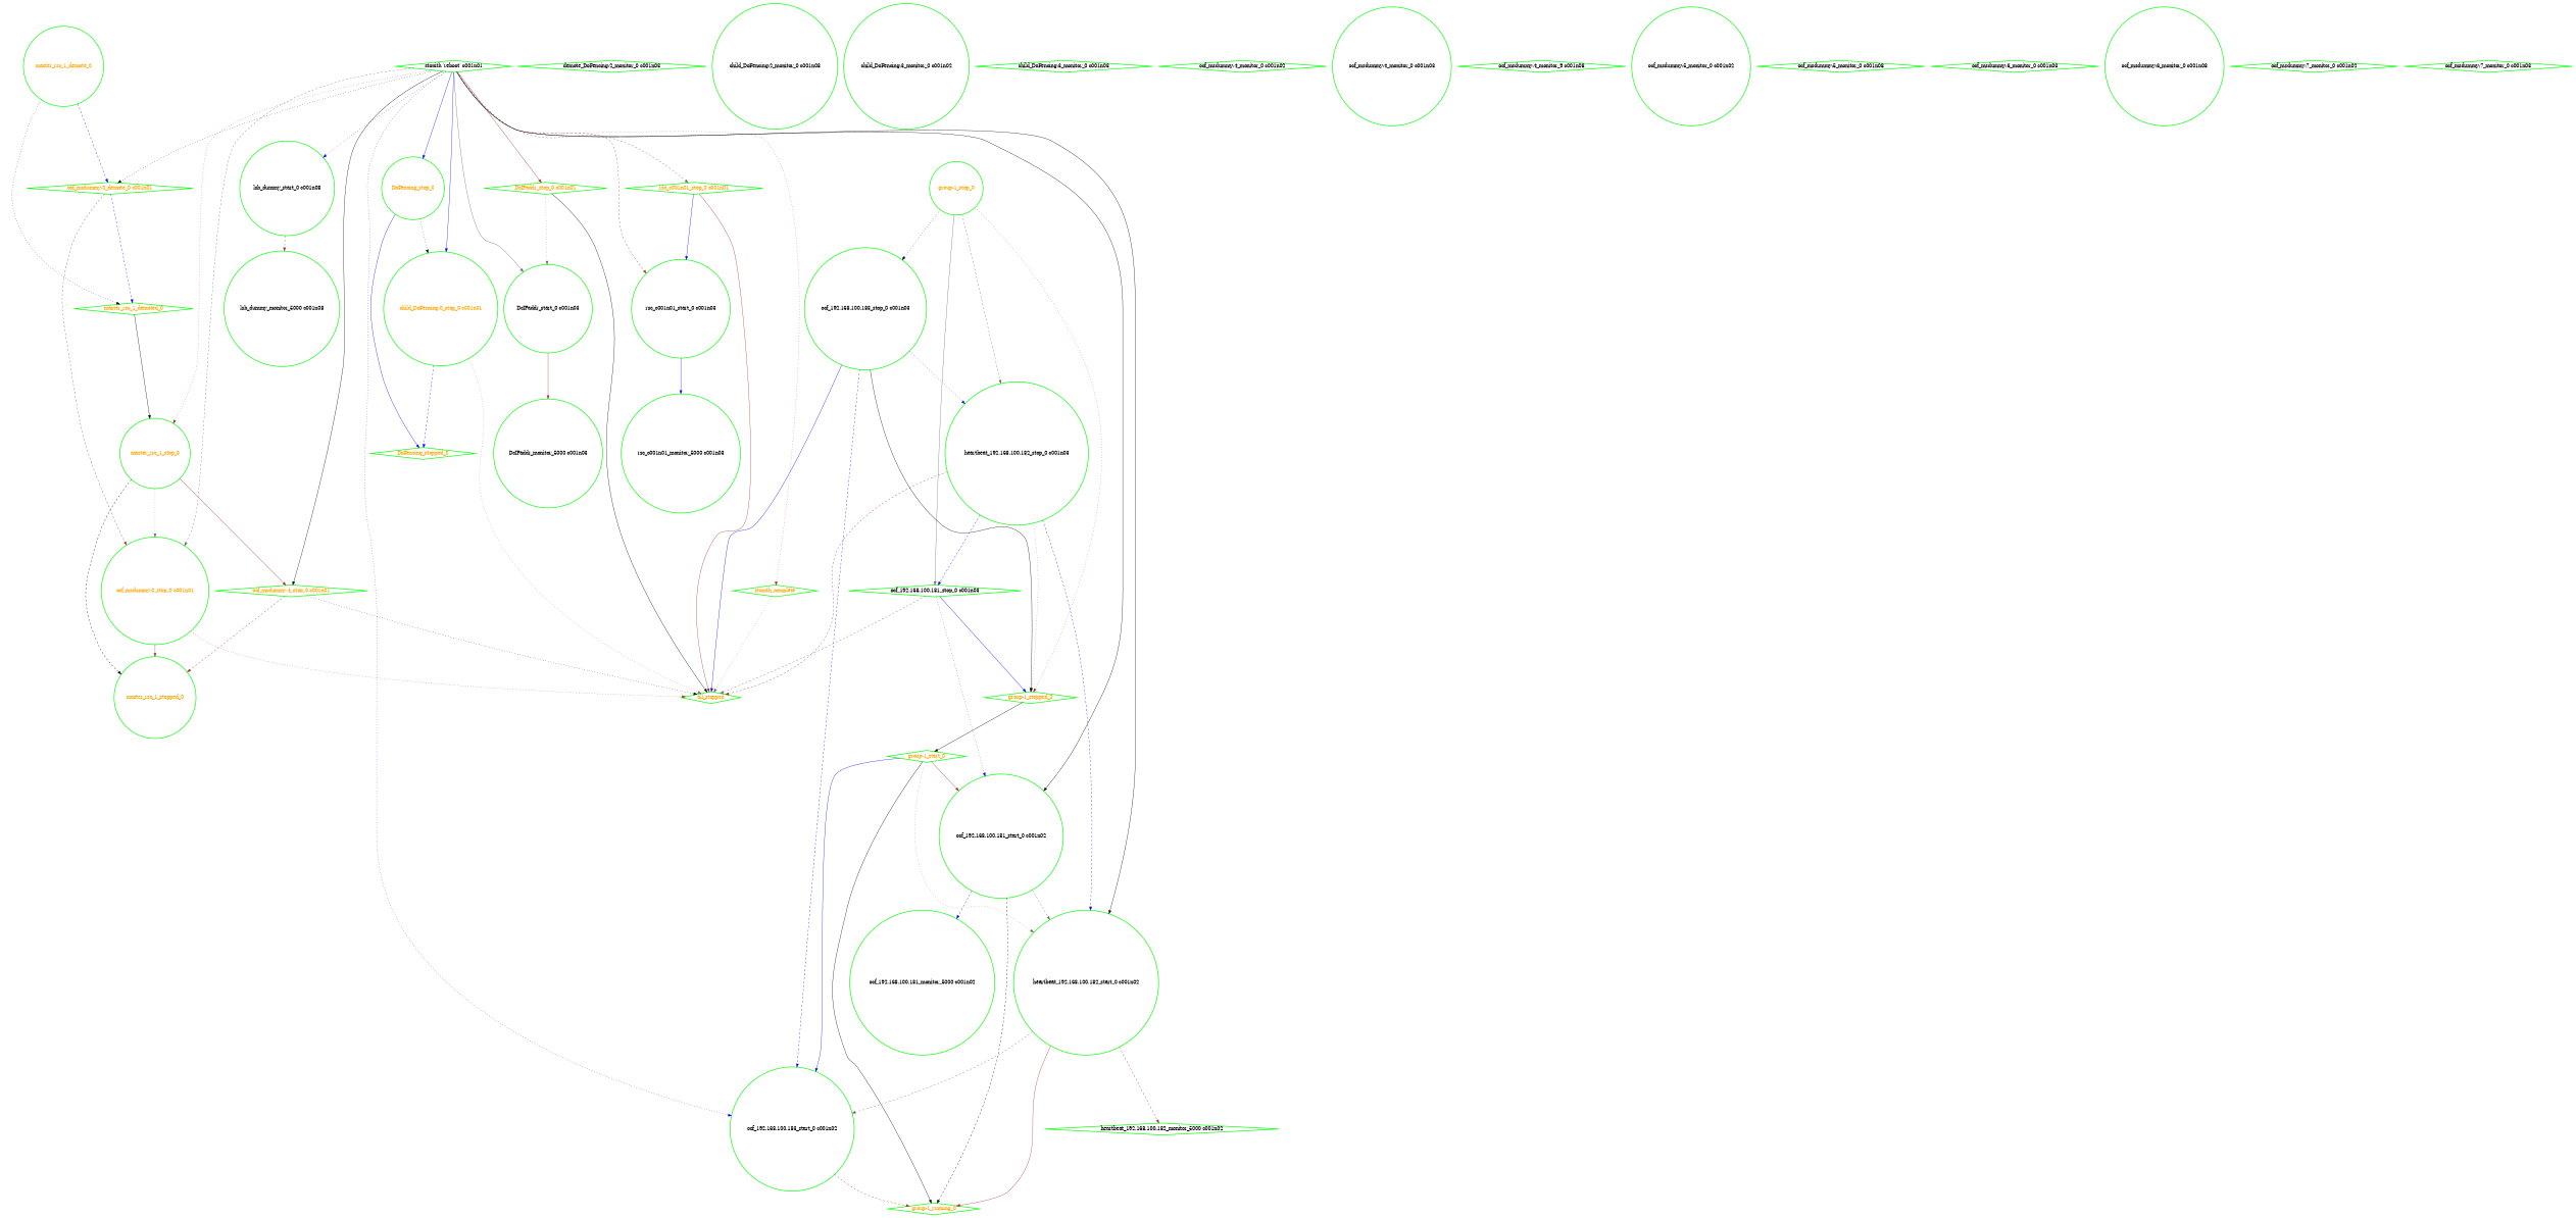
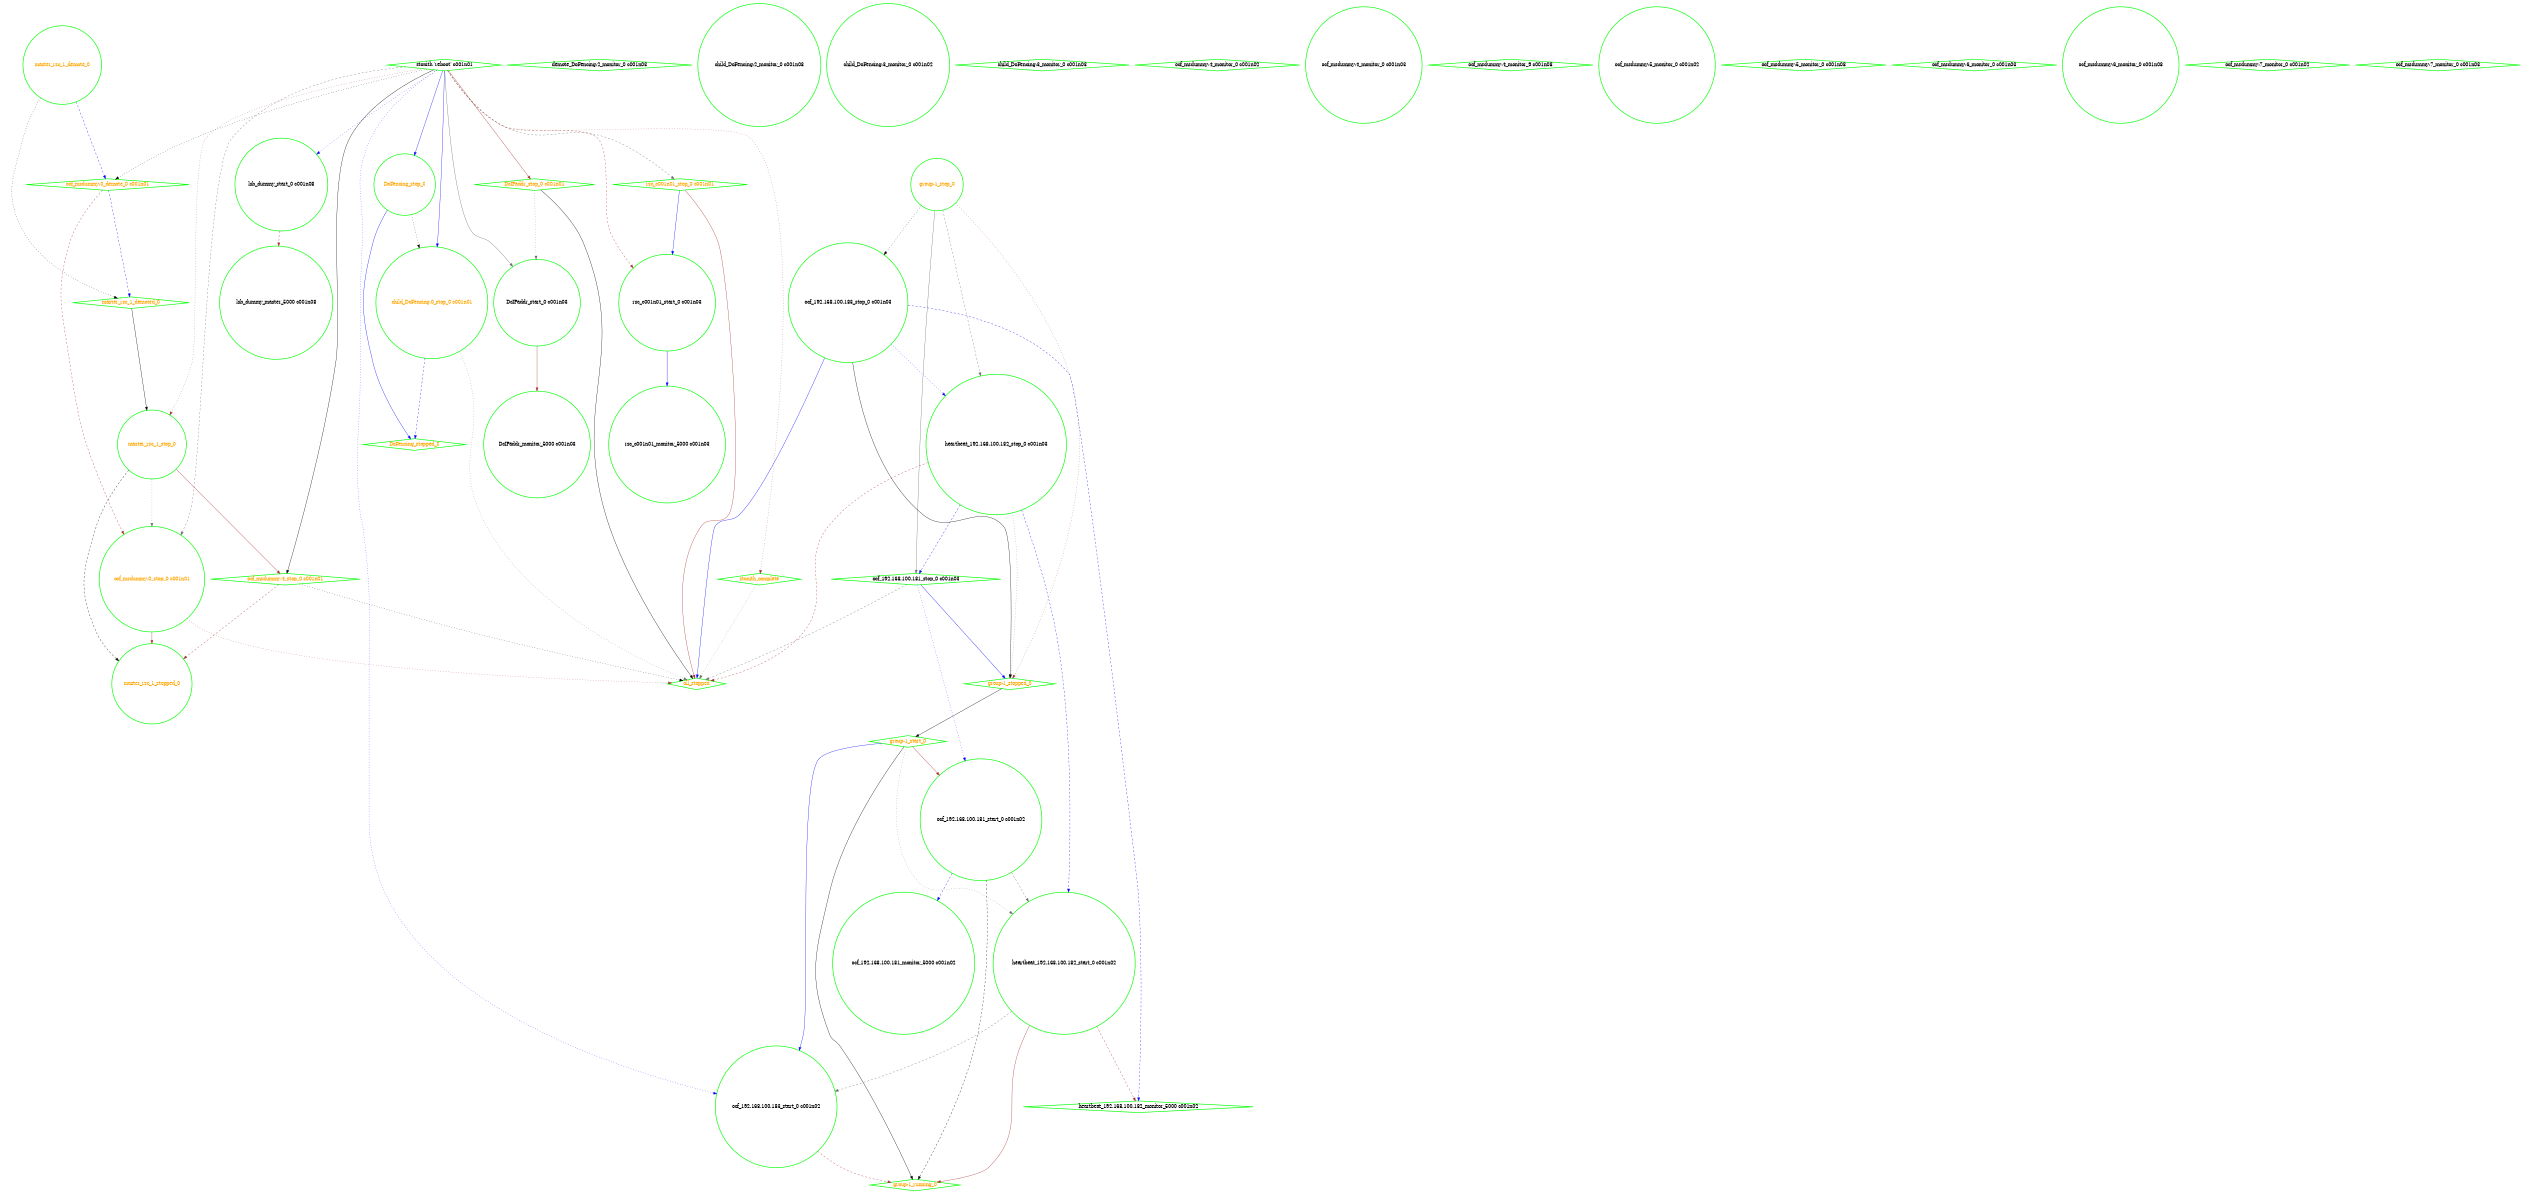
  digraph {
    node [color=green fontcolor=black shape=circle style=bold]
    edge [color=blue style=solid]
    "DcIPaddr_start_0 c001n03"
    "DcIPaddr_monitor_5000 c001n03"
    "DcIPaddr_stop_0 c001n01" [fontcolor=orange shape=diamond]
    all_stopped [fontcolor=orange shape=diamond]
    DoFencing_stop_0 [fontcolor=orange]
    DoFencing_stopped_0 [fontcolor=orange shape=diamond]
    "child_DoFencing:0_stop_0 c001n01" [fontcolor=orange]
    n8 [label="demote_DoFencing:2_monitor_0 c001n03" shape=diamond]
    "child_DoFencing:2_monitor_0 c001n08"
    "child_DoFencing:3_monitor_0 c001n02"
    "child_DoFencing:3_monitor_0 c001n03" [shape=diamond]
    "group-1_running_0" [fontcolor=orange shape=diamond]
    "group-1_start_0" [fontcolor=orange shape=diamond]
    "heartbeat_192.168.100.182_start_0 c001n02"
    "ocf_192.168.100.181_start_0 c001n02"
    "ocf_192.168.100.183_start_0 c001n02"
    "heartbeat_192.168.100.182_monitor_5000 c001n02" [shape=diamond]
    "ocf_192.168.100.181_monitor_5000 c001n02"
    "group-1_stop_0" [fontcolor=orange]
    "group-1_stopped_0" [fontcolor=orange shape=diamond]
    "heartbeat_192.168.100.182_stop_0 c001n03"
    "ocf_192.168.100.181_stop_0 c001n03" [shape=diamond]
    "ocf_192.168.100.183_stop_0 c001n03"
    "lsb_dummy_start_0 c001n08"
-   "lsb_dummy_monitor_5000 c001n08"
+   "lsb_dummy_monitor_5000 c001n08" [label="lsb_dummy_master_5000 c001n08"]
    master_rsc_1_demote_0 [fontcolor=orange]
    master_rsc_1_demoted_0 [fontcolor=orange shape=diamond]
    "ocf_msdummy:0_demote_0 c001n01" [fontcolor=orange shape=diamond]
    master_rsc_1_stop_0 [fontcolor=orange]
    "ocf_msdummy:0_stop_0 c001n01" [fontcolor=orange]
    master_rsc_1_stopped_0 [fontcolor=orange]
    "ocf_msdummy:4_stop_0 c001n01" [fontcolor=orange shape=diamond]
    "ocf_msdummy:4_monitor_0 c001n02" [shape=diamond]
    "ocf_msdummy:4_monitor_0 c001n03"
    n35 [label="ocf_msdummy:4_monitor_9 c001n08" shape=diamond]
    "ocf_msdummy:5_monitor_0 c001n02"
    "ocf_msdummy:5_monitor_0 c001n08" [shape=diamond]
    "ocf_msdummy:6_monitor_0 c001n03" [shape=diamond]
    "ocf_msdummy:6_monitor_0 c001n08"
    "ocf_msdummy:7_monitor_0 c001n02" [shape=diamond]
    "ocf_msdummy:7_monitor_0 c001n03" [shape=diamond]
    "rsc_c001n01_start_0 c001n03"
    "rsc_c001n01_monitor_5000 c001n03"
    "rsc_c001n01_stop_0 c001n01" [fontcolor=orange shape=diamond]
    "stonith 'reboot' c001n01" [shape=diamond]
    stonith_complete [fontcolor=orange shape=diamond]
    "DcIPaddr_start_0 c001n03" -> "DcIPaddr_monitor_5000 c001n03" [color=brown]
    "DcIPaddr_stop_0 c001n01" -> "DcIPaddr_start_0 c001n03" [color=gray40 style=dotted]
    "DcIPaddr_stop_0 c001n01" -> all_stopped [color=black]
    DoFencing_stop_0 -> DoFencing_stopped_0
    DoFencing_stop_0 -> "child_DoFencing:0_stop_0 c001n01" [color=black style=dotted]
    "child_DoFencing:0_stop_0 c001n01" -> all_stopped [color=gray40 style=dotted]
    "child_DoFencing:0_stop_0 c001n01" -> DoFencing_stopped_0 [style=dashed]
    "group-1_start_0" -> "group-1_running_0" [color=black]
    "group-1_start_0" -> "heartbeat_192.168.100.182_start_0 c001n02" [color=gray40 style=dotted]
    "group-1_start_0" -> "ocf_192.168.100.181_start_0 c001n02" [color=brown]
    "group-1_start_0" -> "ocf_192.168.100.183_start_0 c001n02"
    "heartbeat_192.168.100.182_start_0 c001n02" -> "group-1_running_0" [color=brown]
    "heartbeat_192.168.100.182_start_0 c001n02" -> "ocf_192.168.100.183_start_0 c001n02" [color=gray40 style=dashed]
    "heartbeat_192.168.100.182_start_0 c001n02" -> "heartbeat_192.168.100.182_monitor_5000 c001n02" [color=brown style=dashed]
    "ocf_192.168.100.181_start_0 c001n02" -> "group-1_running_0" [color=black style=dashed]
    "ocf_192.168.100.181_start_0 c001n02" -> "heartbeat_192.168.100.182_start_0 c001n02" [color=gray40 style=dashed]
    "ocf_192.168.100.181_start_0 c001n02" -> "ocf_192.168.100.181_monitor_5000 c001n02" [style=dashed]
    "ocf_192.168.100.183_start_0 c001n02" -> "group-1_running_0" [color=brown style=dashed]
    "group-1_stop_0" -> "group-1_stopped_0" [color=brown style=dotted]
    "group-1_stop_0" -> "heartbeat_192.168.100.182_stop_0 c001n03" [color=gray40 style=dashed]
    "group-1_stop_0" -> "ocf_192.168.100.181_stop_0 c001n03" [color=gray40]
    "group-1_stop_0" -> "ocf_192.168.100.183_stop_0 c001n03" [color=black style=dotted]
    "group-1_stopped_0" -> "group-1_start_0" [color=black]
    "heartbeat_192.168.100.182_stop_0 c001n03" -> all_stopped [color=brown style=dashed]
    "heartbeat_192.168.100.182_stop_0 c001n03" -> "heartbeat_192.168.100.182_start_0 c001n02" [style=dashed]
    "heartbeat_192.168.100.182_stop_0 c001n03" -> "group-1_stopped_0" [color=gray40 style=dotted]
    "heartbeat_192.168.100.182_stop_0 c001n03" -> "ocf_192.168.100.181_stop_0 c001n03" [style=dashed]
    "ocf_192.168.100.181_stop_0 c001n03" -> all_stopped [color=gray40 style=dashed]
    "ocf_192.168.100.181_stop_0 c001n03" -> "ocf_192.168.100.181_start_0 c001n02" [style=dotted]
    "ocf_192.168.100.181_stop_0 c001n03" -> "group-1_stopped_0"
    "ocf_192.168.100.183_stop_0 c001n03" -> all_stopped
-   "ocf_192.168.100.183_stop_0 c001n03" -> "ocf_192.168.100.183_start_0 c001n02" [style=dashed]
+   "ocf_192.168.100.183_stop_0 c001n03" -> "heartbeat_192.168.100.182_monitor_5000 c001n02" [style=dashed]
    "ocf_192.168.100.183_stop_0 c001n03" -> "group-1_stopped_0" [color=black]
    "ocf_192.168.100.183_stop_0 c001n03" -> "heartbeat_192.168.100.182_stop_0 c001n03" [style=dotted]
    "lsb_dummy_start_0 c001n08" -> "lsb_dummy_monitor_5000 c001n08" [color=brown style=dashed]
    master_rsc_1_demote_0 -> master_rsc_1_demoted_0 [color=black style=dotted]
    master_rsc_1_demote_0 -> "ocf_msdummy:0_demote_0 c001n01" [style=dashed]
    master_rsc_1_demoted_0 -> master_rsc_1_stop_0 [color=black]
    "ocf_msdummy:0_demote_0 c001n01" -> master_rsc_1_demoted_0 [style=dashed]
    "ocf_msdummy:0_demote_0 c001n01" -> "ocf_msdummy:0_stop_0 c001n01" [color=brown style=dashed]
    master_rsc_1_stop_0 -> "ocf_msdummy:0_stop_0 c001n01" [color=gray40 style=dotted]
    master_rsc_1_stop_0 -> master_rsc_1_stopped_0 [color=black style=dashed]
    master_rsc_1_stop_0 -> "ocf_msdummy:4_stop_0 c001n01" [color=brown]
    "ocf_msdummy:0_stop_0 c001n01" -> all_stopped [color=brown style=dotted]
    "ocf_msdummy:0_stop_0 c001n01" -> master_rsc_1_stopped_0 [color=brown]
    "ocf_msdummy:4_stop_0 c001n01" -> all_stopped [color=black style=dotted]
    "ocf_msdummy:4_stop_0 c001n01" -> master_rsc_1_stopped_0 [color=brown style=dashed]
    "rsc_c001n01_start_0 c001n03" -> "rsc_c001n01_monitor_5000 c001n03"
    "rsc_c001n01_stop_0 c001n01" -> all_stopped [color=brown]
    "rsc_c001n01_stop_0 c001n01" -> "rsc_c001n01_start_0 c001n03"
    "stonith 'reboot' c001n01" -> "DcIPaddr_start_0 c001n03" [color=gray40]
    "stonith 'reboot' c001n01" -> "DcIPaddr_stop_0 c001n01" [color=brown]
    "stonith 'reboot' c001n01" -> DoFencing_stop_0
    "stonith 'reboot' c001n01" -> "child_DoFencing:0_stop_0 c001n01"
-   "stonith 'reboot' c001n01" -> "heartbeat_192.168.100.182_start_0 c001n02" [color=black]
-   "stonith 'reboot' c001n01" -> "ocf_192.168.100.181_start_0 c001n02" [color=black]
    "stonith 'reboot' c001n01" -> "ocf_192.168.100.183_start_0 c001n02" [style=dotted]
    "stonith 'reboot' c001n01" -> "lsb_dummy_start_0 c001n08" [style=dotted]
    "stonith 'reboot' c001n01" -> "ocf_msdummy:0_demote_0 c001n01" [color=black style=dotted]
    "stonith 'reboot' c001n01" -> master_rsc_1_stop_0 [color=brown style=dotted]
    "stonith 'reboot' c001n01" -> "ocf_msdummy:0_stop_0 c001n01" [color=gray40 style=dashed]
    "stonith 'reboot' c001n01" -> "ocf_msdummy:4_stop_0 c001n01" [color=black]
    "stonith 'reboot' c001n01" -> "rsc_c001n01_start_0 c001n03" [color=brown style=dashed]
    "stonith 'reboot' c001n01" -> "rsc_c001n01_stop_0 c001n01" [color=gray40 style=dashed]
    "stonith 'reboot' c001n01" -> stonith_complete [color=brown style=dotted]
    stonith_complete -> all_stopped [color=gray40 style=dotted]
  }
